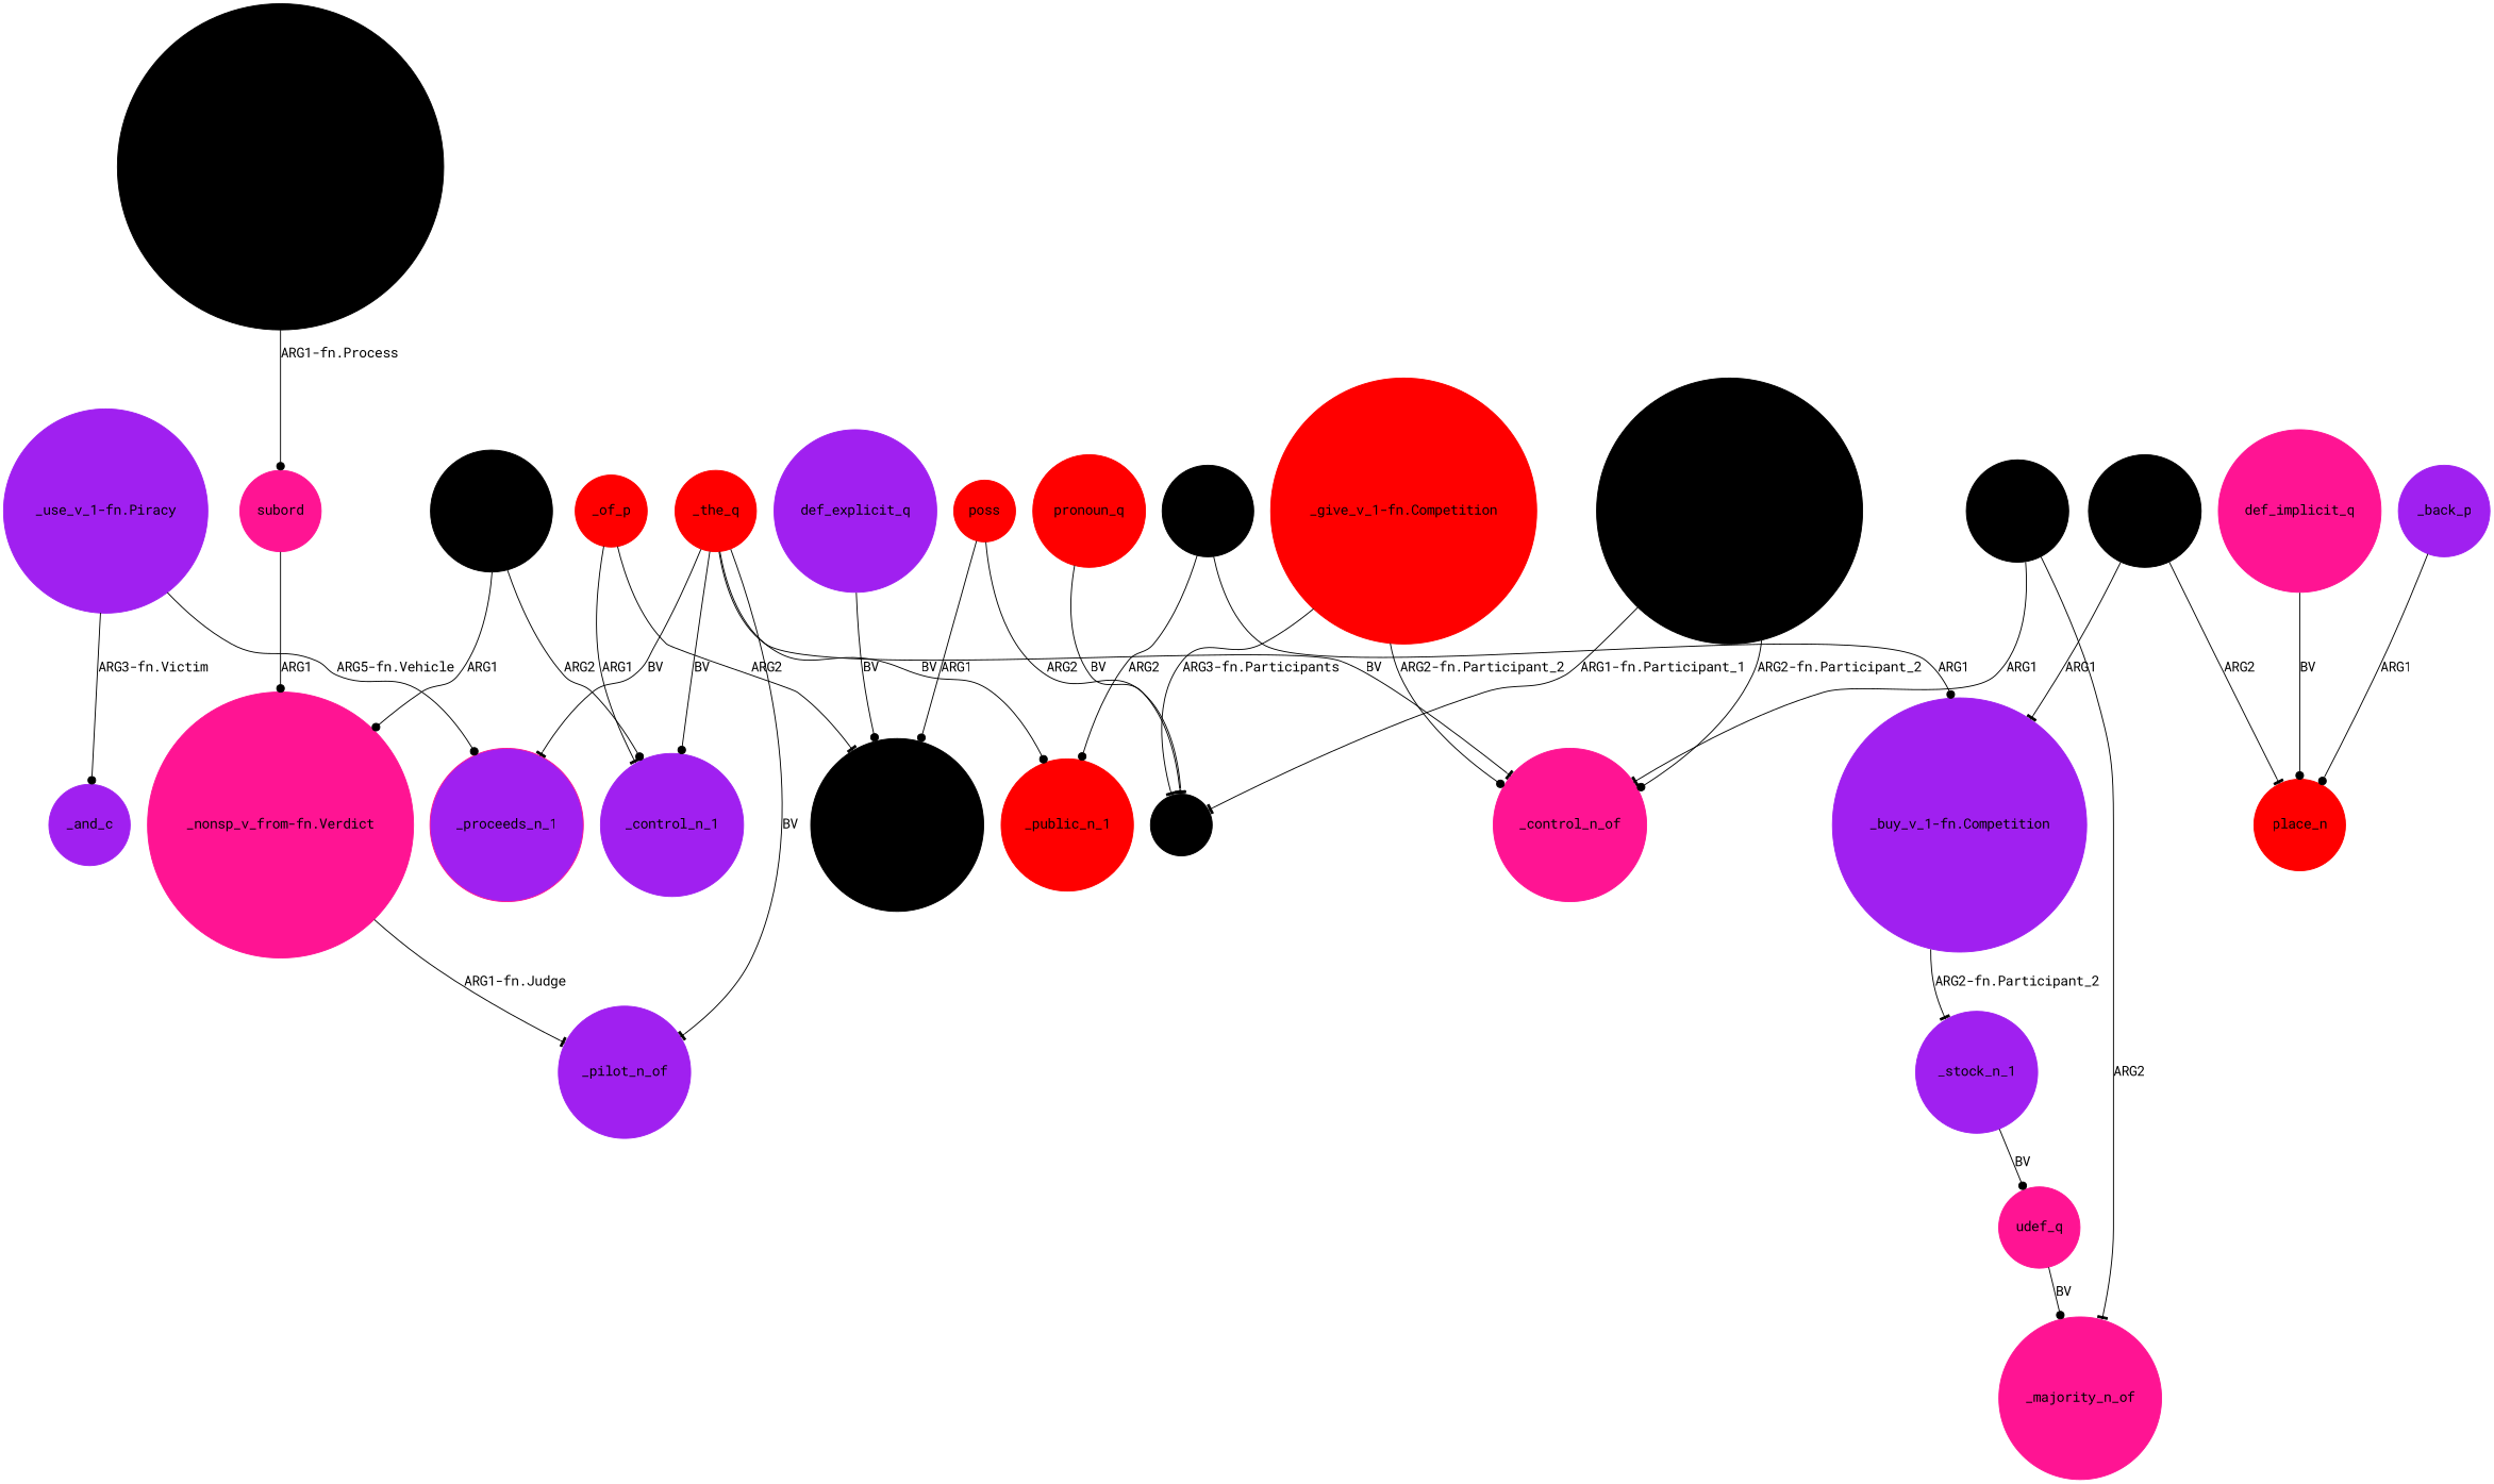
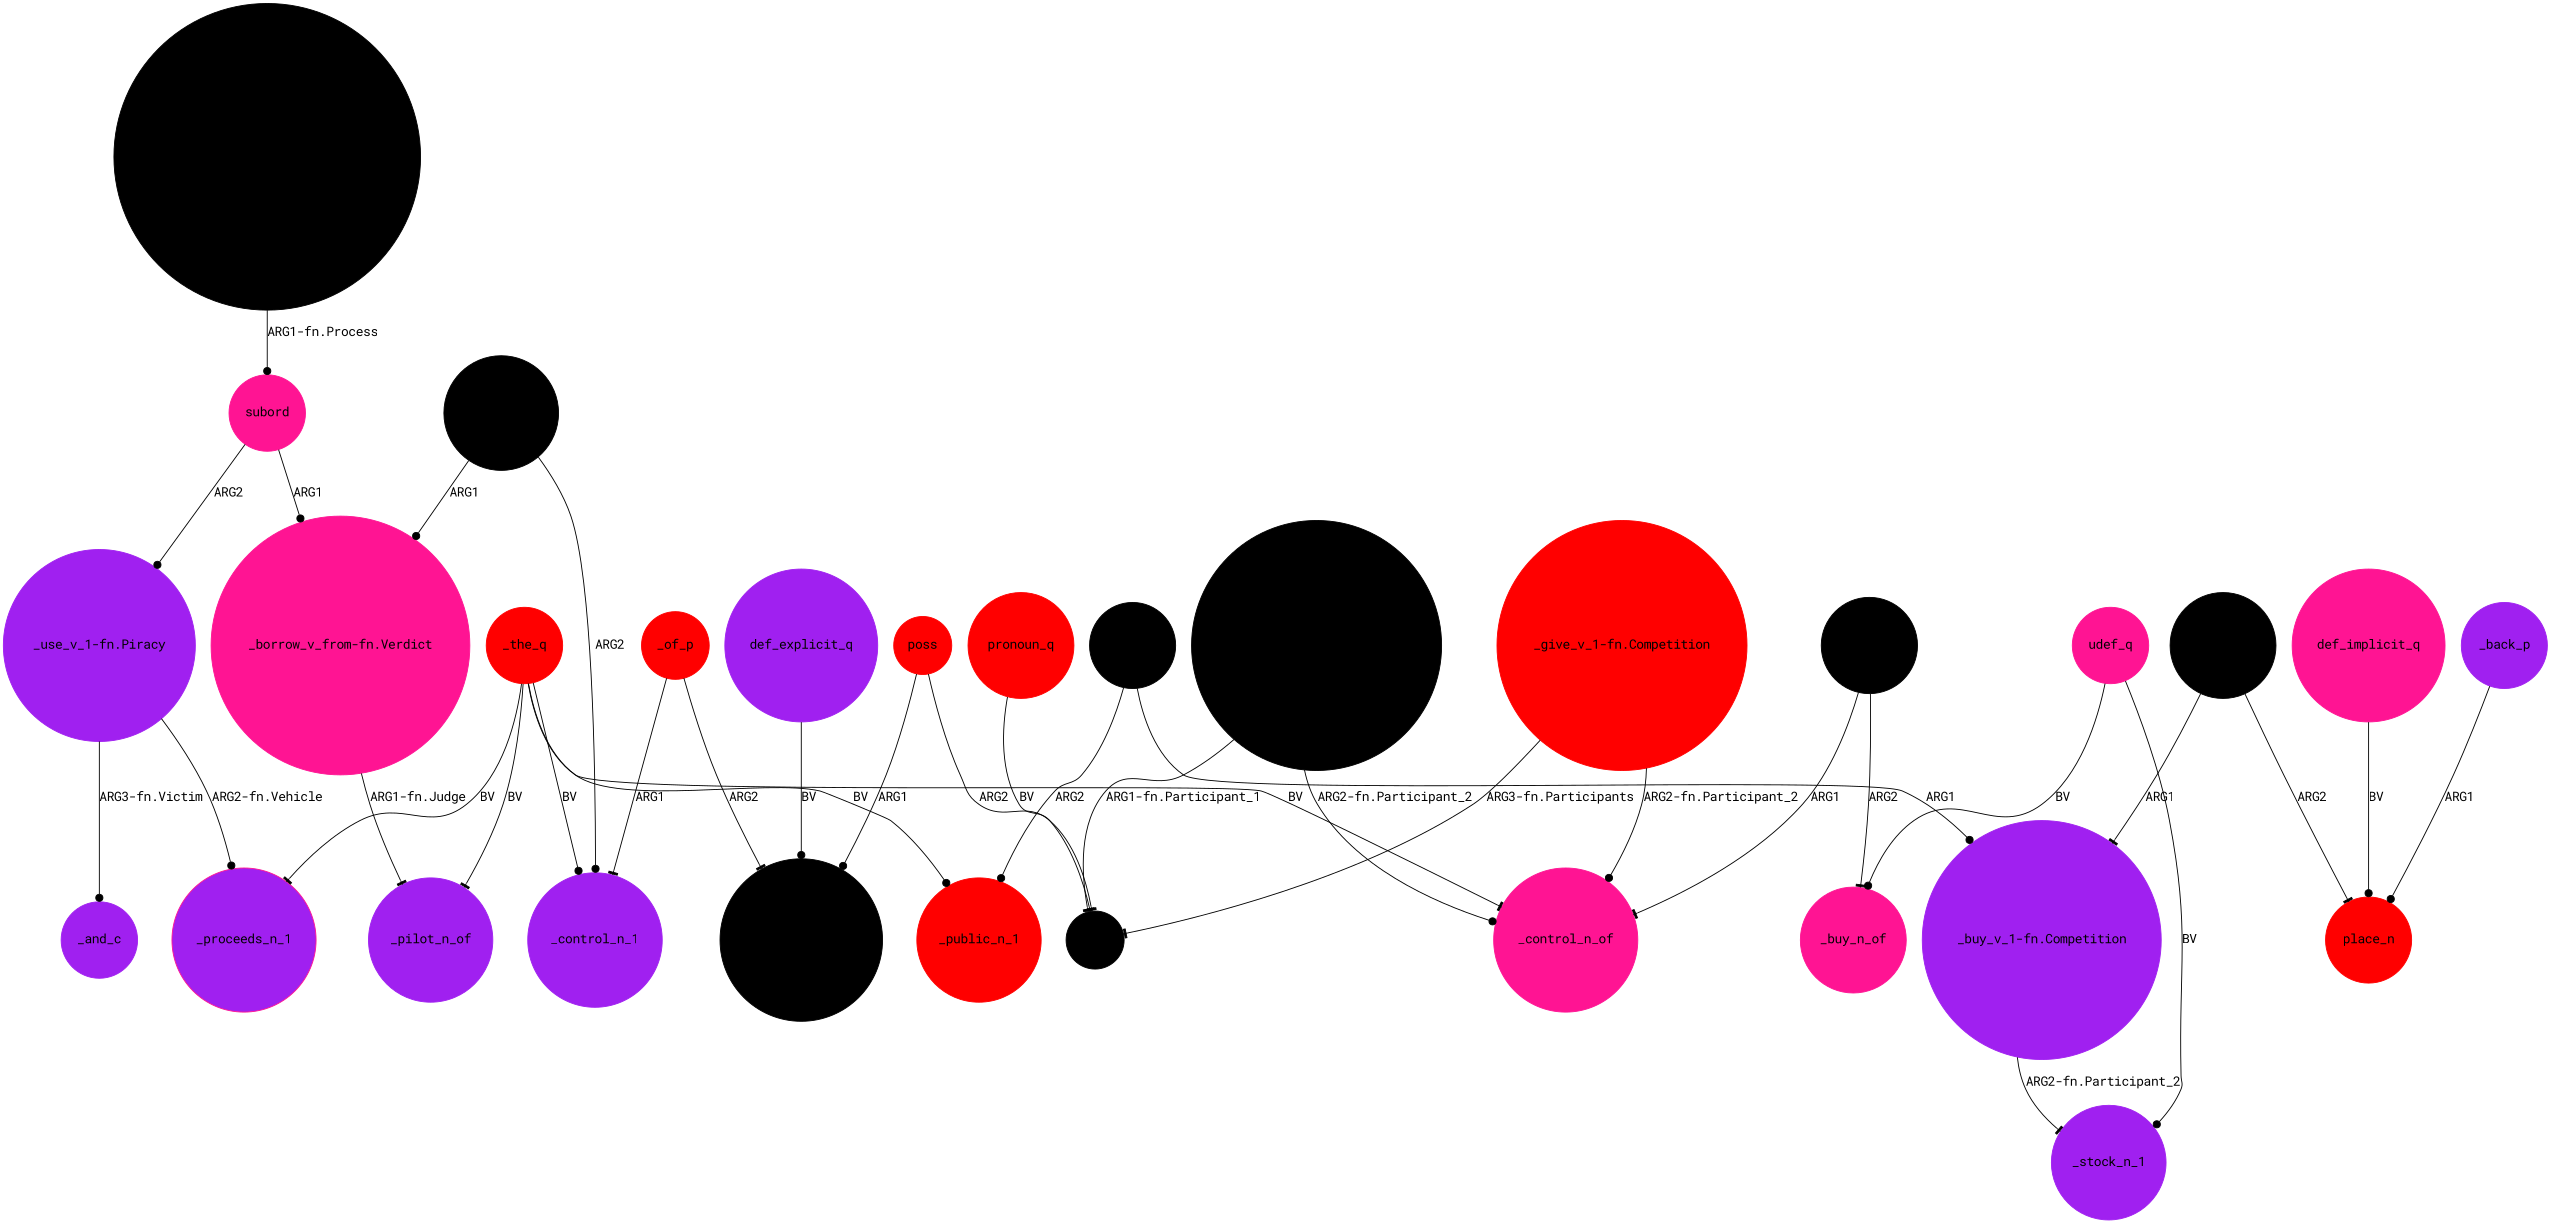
  digraph {
    fontname="Roboto Mono"
    node [color=purple fontname="Roboto Mono" shape=circle style=filled]
    edge [arrowhead=dot fontname="Roboto Mono"]
    "_use_v_1-fn.Piracy"
    _and_c
    _proceeds_n_1 [color=deeppink fillcolor=purple]
    _against_p [color=black]
-   "_borrow_v_from-fn.Verdict" [color=deeppink label="_nonsp_v_from-fn.Verdict"]
+   "_borrow_v_from-fn.Verdict" [color=deeppink]
    n6 [label=_control_n_1]
    _pilot_n_of
    _from_p [color=black]
    _public_n_1 [color=red]
    "_buy_v_1-fn.Competition"
    _stock_n_1
    "_seek_v_1-fn.Competition" [color=black]
    _control_n_of [color=deeppink]
    pron [color=black]
    loc_nonsp [color=black]
    place_n [color=red]
    "_give_v_1-fn.Competition" [color=red]
    def_implicit_q [color=deeppink]
    _the_q [color=red]
    _of_p [color=red]
    _concession_n_1 [color=black]
    pronoun_q [color=red]
    poss [color=red]
    udef_q [color=deeppink]
-   _majority_n_of [color=deeppink]
+   _majority_n_of [color=deeppink label=_buy_n_of]
    _back_p
    subord [color=deeppink]
    "_could_v_modal-fn.Cause_to_end" [color=black]
    compound [color=black]
    def_explicit_q
    "_use_v_1-fn.Piracy" -> _and_c [label="ARG3-fn.Victim"]
-   "_use_v_1-fn.Piracy" -> _proceeds_n_1 [label="ARG5-fn.Vehicle"]
+   "_use_v_1-fn.Piracy" -> _proceeds_n_1 [label="ARG2-fn.Vehicle"]
    _against_p -> "_borrow_v_from-fn.Verdict" [label=ARG1]
    _against_p -> n6 [label=ARG2]
    "_borrow_v_from-fn.Verdict" -> _pilot_n_of [arrowhead=tee label="ARG1-fn.Judge"]
    _from_p -> _public_n_1 [label=ARG2]
    _from_p -> "_buy_v_1-fn.Competition" [label=ARG1]
    "_buy_v_1-fn.Competition" -> _stock_n_1 [arrowhead=tee label="ARG2-fn.Participant_2"]
    "_seek_v_1-fn.Competition" -> _control_n_of [label="ARG2-fn.Participant_2"]
    "_seek_v_1-fn.Competition" -> pron [arrowhead=tee label="ARG1-fn.Participant_1"]
    loc_nonsp -> "_buy_v_1-fn.Competition" [arrowhead=tee label=ARG1]
    loc_nonsp -> place_n [arrowhead=tee label=ARG2]
    "_give_v_1-fn.Competition" -> _control_n_of [label="ARG2-fn.Participant_2"]
    "_give_v_1-fn.Competition" -> pron [arrowhead=tee label="ARG3-fn.Participants"]
    def_implicit_q -> place_n [label=BV]
    _the_q -> _proceeds_n_1 [arrowhead=tee label=BV]
    _the_q -> n6 [label=BV]
    _the_q -> _pilot_n_of [arrowhead=tee label=BV]
    _the_q -> _public_n_1 [label=BV]
    _the_q -> _control_n_of [arrowhead=tee label=BV]
    _of_p -> n6 [arrowhead=tee label=ARG1]
    _of_p -> _concession_n_1 [arrowhead=tee label=ARG2]
    pronoun_q -> pron [arrowhead=tee label=BV]
    poss -> pron [arrowhead=tee label=ARG2]
    poss -> _concession_n_1 [label=ARG1]
-   _stock_n_1 -> udef_q [label=BV]
+   udef_q -> _stock_n_1 [label=BV]
    udef_q -> _majority_n_of [label=BV]
    _back_p -> place_n [label=ARG1]
+   subord -> "_use_v_1-fn.Piracy" [label=ARG2]
    subord -> "_borrow_v_from-fn.Verdict" [label=ARG1]
    "_could_v_modal-fn.Cause_to_end" -> subord [label="ARG1-fn.Process"]
    compound -> _control_n_of [arrowhead=tee label=ARG1]
    compound -> _majority_n_of [arrowhead=tee label=ARG2]
    def_explicit_q -> _concession_n_1 [label=BV]
  }
